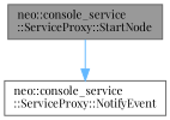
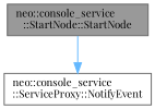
  digraph {
    rankdir=TB
    fontname="Playfair Display"
    node [fontname="Playfair Display" fontsize=10 shape=box style=filled]
-   n1 [color=gray40 fillcolor=grey60 fontcolor=black height=0.2 label="neo::console_service\l::ServiceProxy::StartNode" width=0.4]
+   n1 [color=gray40 fillcolor=grey60 fontcolor=black height=0.2 label="neo::console_service\l::StartNode::StartNode" width=0.4]
    n2 [color=grey40 fillcolor=white height=0.2 label="neo::console_service\l::ServiceProxy::NotifyEvent" width=0.4]
    n1 -> n2 [color=steelblue1 fontname="Playfair Display" fontsize=10 labelfontname=Helvetica labelfontsize=10 style=solid]
  }
